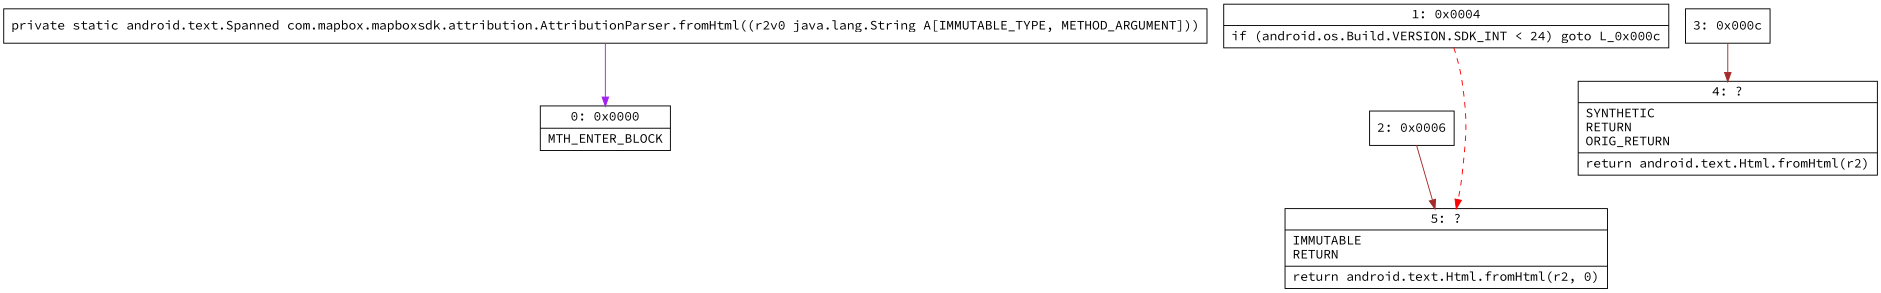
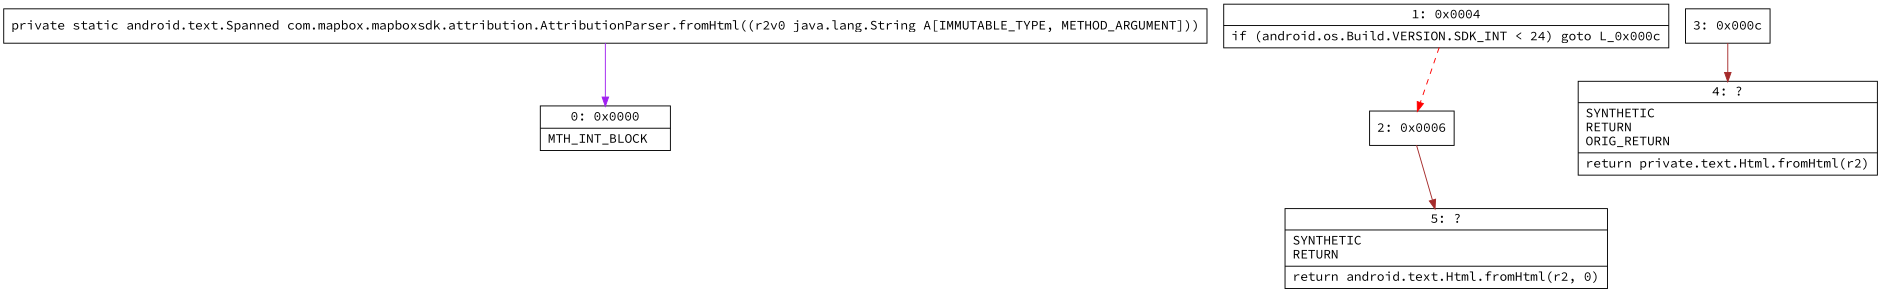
  digraph {
    fontname="Source Code Pro"
    node [fontname="Source Code Pro" shape=record]
    edge [color=brown fontname="Source Code Pro"]
-   n1 [label="{0\:\ 0x0000|MTH_ENTER_BLOCK\l}"]
+   n1 [label="{0\:\ 0x0000|MTH_INT_BLOCK\l}"]
    n2 [label="{1\:\ 0x0004|if (android.os.Build.VERSION.SDK_INT \< 24) goto L_0x000c\l}"]
    n3 [label="{2\:\ 0x0006}"]
-   n4 [label="{5\:\ ?|IMMUTABLE\lRETURN\l|return android.text.Html.fromHtml(r2, 0)\l}"]
+   n4 [label="{5\:\ ?|SYNTHETIC\lRETURN\l|return android.text.Html.fromHtml(r2, 0)\l}"]
    n5 [label="{3\:\ 0x000c}"]
-   n6 [label="{4\:\ ?|SYNTHETIC\lRETURN\lORIG_RETURN\l|return android.text.Html.fromHtml(r2)\l}"]
+   n6 [label="{4\:\ ?|SYNTHETIC\lRETURN\lORIG_RETURN\l|return private.text.Html.fromHtml(r2)\l}"]
    n7 [label="{private static android.text.Spanned com.mapbox.mapboxsdk.attribution.AttributionParser.fromHtml((r2v0 java.lang.String A[IMMUTABLE_TYPE, METHOD_ARGUMENT])) }"]
-   n2 -> n4 [color=red style=dashed]
+   n2 -> n3 [color=red style=dashed]
    n3 -> n4
    n5 -> n6
    n7 -> n1 [color=purple]
  }
